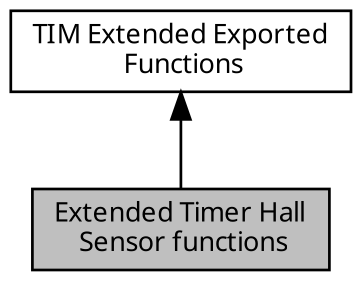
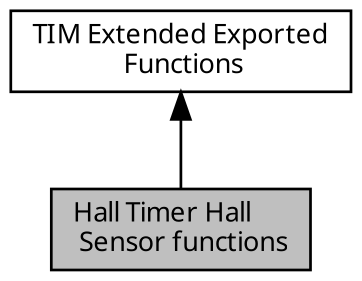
  digraph {
    rankdir=TB
    fontname="Noto Sans"
    node [color=black fontname="Noto Sans" fontsize=10 shape=box style=filled]
    n1 [fillcolor=white height=0.2 label="TIM Extended Exported\l Functions" width=0.4]
-   n2 [fillcolor=grey75 fontcolor=black height=0.2 label="Extended Timer Hall\l Sensor functions" width=0.4]
+   n2 [fillcolor=grey75 fontcolor=black height=0.2 label="Hall Timer Hall\l Sensor functions" width=0.4]
    n1 -> n2 [dir=back fontname="Noto Sans" fontsize=10 labelfontname=Helvetica labelfontsize=10 shape=plaintext style=solid]
  }
